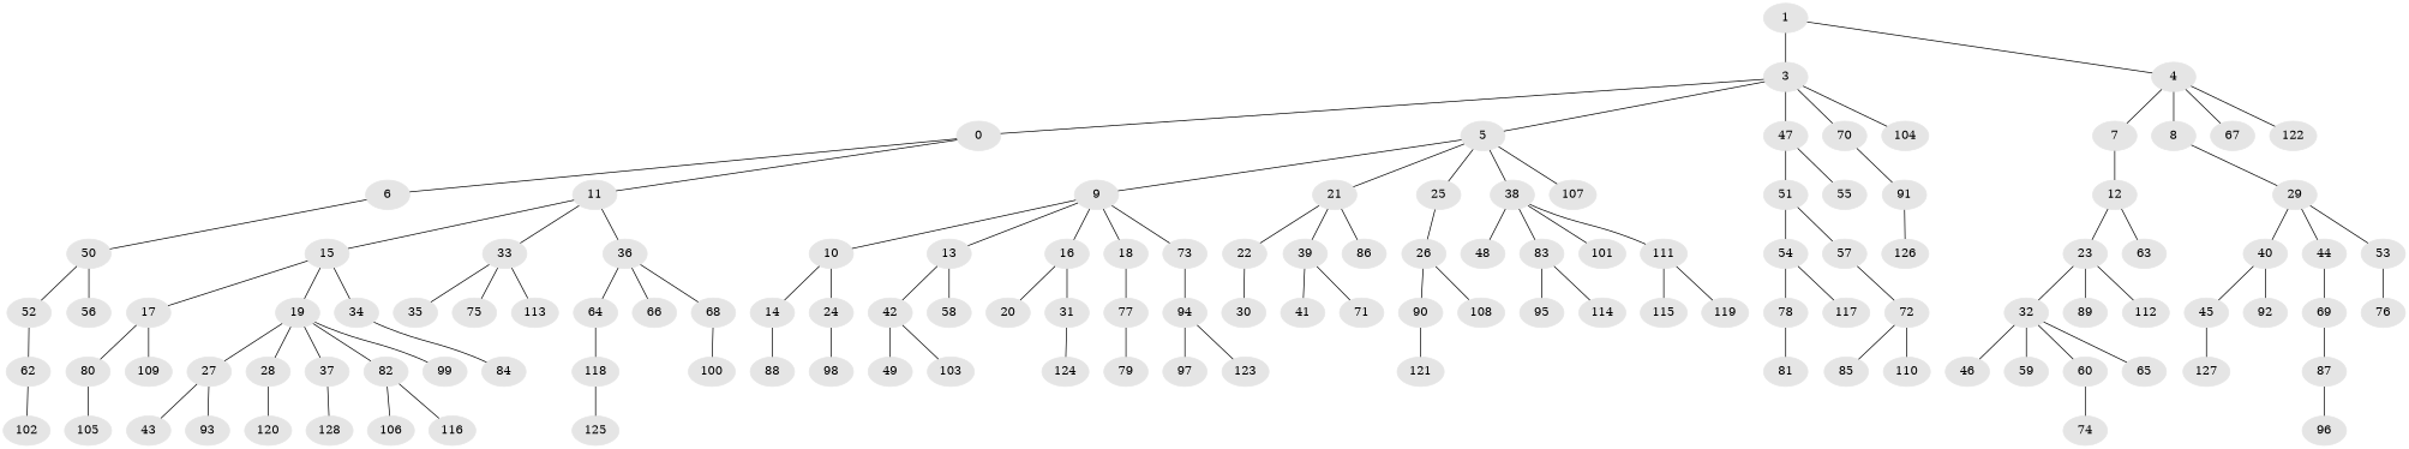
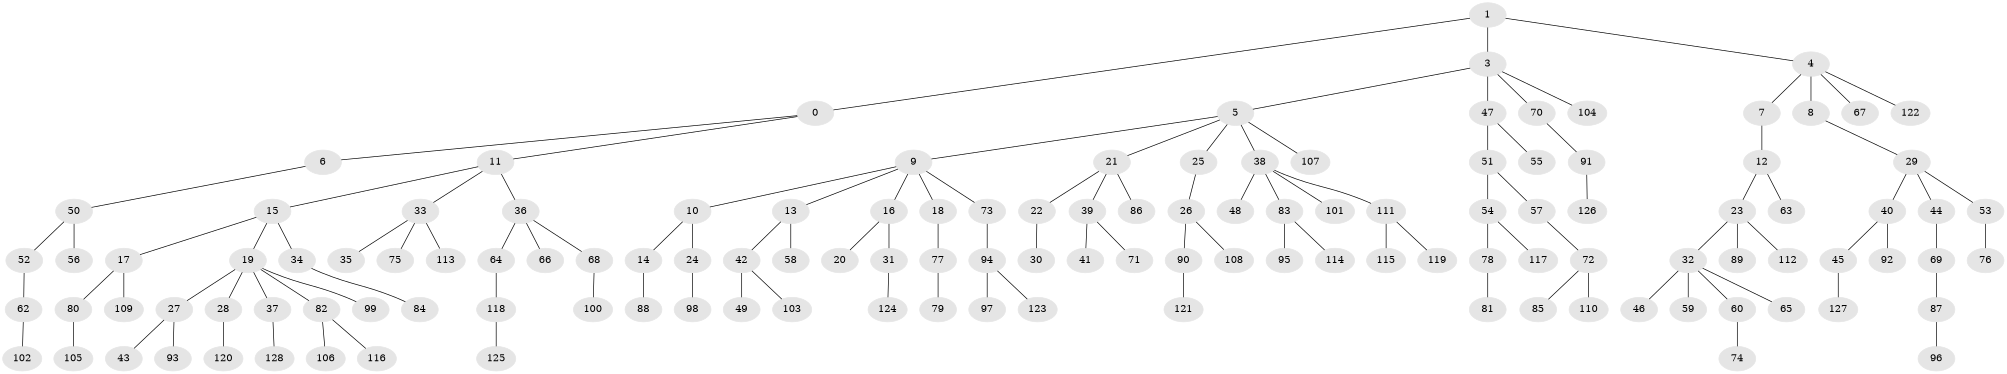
  graph {
    node [color=gray90 style=filled]
    n1 [label=0]
    1
    3
    4
    6
    11
    5
    47
    70
    104
    7
    8
    67
    122
    50
    15
    33
    36
    9
    21
    25
    38
    107
    51
    55
    91
    12
    29
    10
    13
    16
    18
    73
    22
    39
    86
    26
    48
    83
    101
    111
    52
    56
    23
    63
    40
    44
    53
    14
    24
    42
    58
    20
    31
    77
    94
    88
    98
    17
    19
    34
    35
    75
    113
    64
    66
    68
    32
    89
    112
    49
    103
    80
    109
    27
    28
    37
    82
    99
    84
    124
    105
    79
    43
    93
    120
    128
    106
    116
    30
    41
    71
    46
    59
    60
    65
    90
    108
    121
    45
    92
    69
    76
    74
    118
    100
    95
    114
    115
    119
    127
    87
    54
    57
    62
    78
    117
    72
    102
    81
    85
    110
    125
    96
    126
    97
    123
    n1 -- 6
    n1 -- 11
-   3 -- n1
+   1 -- n1
    1 -- 3
    1 -- 4
    3 -- 5
    3 -- 47
    3 -- 70
    3 -- 104
    4 -- 7
    4 -- 8
    4 -- 67
    4 -- 122
    6 -- 50
    11 -- 15
    11 -- 33
    11 -- 36
    5 -- 9
    5 -- 21
    5 -- 25
    5 -- 38
    5 -- 107
    47 -- 51
    47 -- 55
    70 -- 91
    7 -- 12
    8 -- 29
    50 -- 52
    50 -- 56
    15 -- 17
    15 -- 19
    15 -- 34
    33 -- 35
    33 -- 75
    33 -- 113
    36 -- 64
    36 -- 66
    36 -- 68
    9 -- 10
    9 -- 13
    9 -- 16
    9 -- 18
    9 -- 73
    21 -- 22
    21 -- 39
    21 -- 86
    25 -- 26
    38 -- 48
    38 -- 83
    38 -- 101
    38 -- 111
    51 -- 54
    51 -- 57
    91 -- 126
    12 -- 23
    12 -- 63
    29 -- 40
    29 -- 44
    29 -- 53
    10 -- 14
    10 -- 24
    13 -- 42
    13 -- 58
    16 -- 20
    16 -- 31
    18 -- 77
    73 -- 94
    22 -- 30
    39 -- 41
    39 -- 71
    26 -- 90
    26 -- 108
    83 -- 95
    83 -- 114
    111 -- 115
    111 -- 119
    52 -- 62
    23 -- 32
    23 -- 89
    23 -- 112
    40 -- 45
    40 -- 92
    44 -- 69
    53 -- 76
    14 -- 88
    24 -- 98
    42 -- 49
    42 -- 103
    31 -- 124
    77 -- 79
    94 -- 97
    94 -- 123
    17 -- 80
    17 -- 109
    19 -- 27
    19 -- 28
    19 -- 37
    19 -- 82
    19 -- 99
    34 -- 84
    64 -- 118
    68 -- 100
    32 -- 46
    32 -- 59
    32 -- 60
    32 -- 65
    80 -- 105
    27 -- 43
    27 -- 93
    28 -- 120
    37 -- 128
    82 -- 106
    82 -- 116
    60 -- 74
    90 -- 121
    45 -- 127
    69 -- 87
    118 -- 125
    87 -- 96
    54 -- 78
    54 -- 117
    57 -- 72
    62 -- 102
    78 -- 81
    72 -- 85
    72 -- 110
  }
